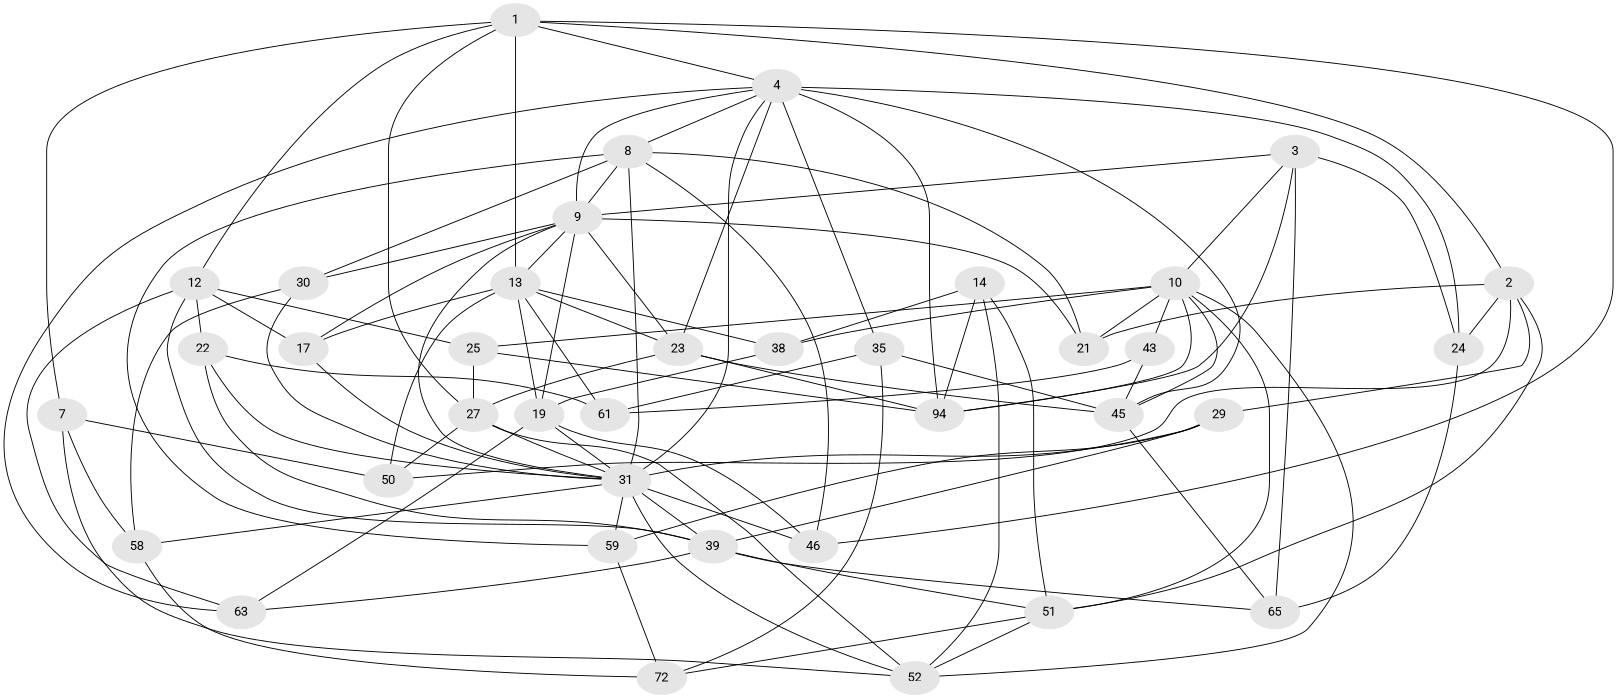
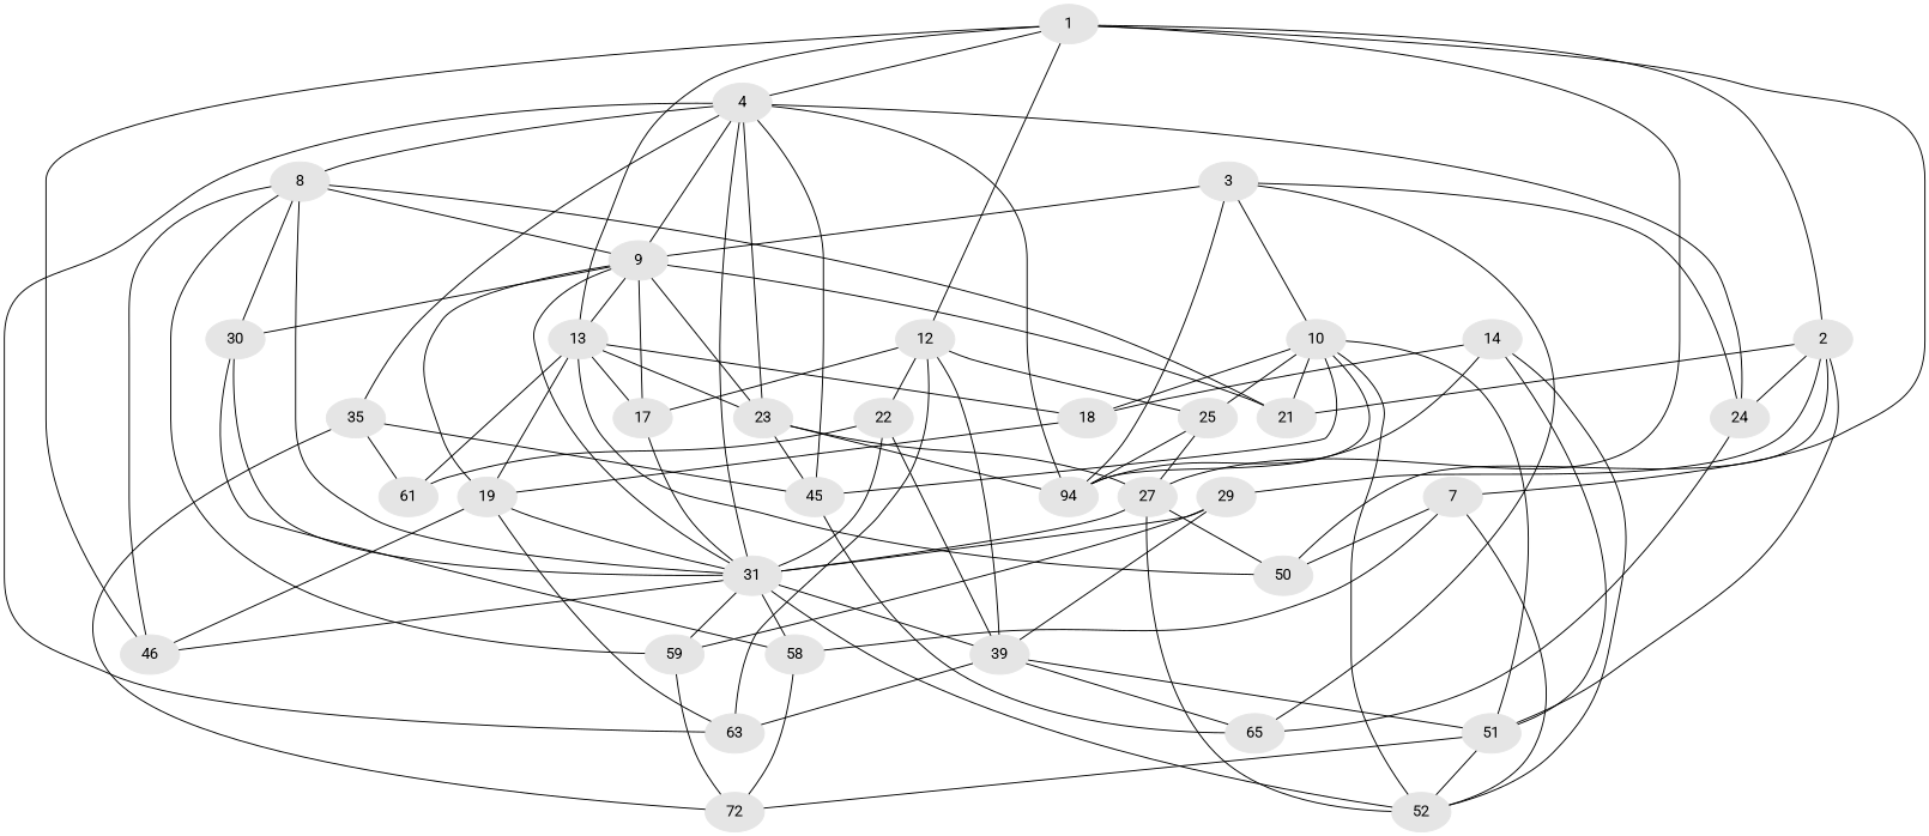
  graph {
    fontname=Roboto
    node [color=gray90 fontname=Roboto style=filled]
    edge [fontname=Roboto]
    1 [super="+15+38"]
    2 [super="+6"]
    4 [super="+5+33+69"]
    7
    12 [super="+36"]
    13 [super="+28+70"]
    27 [super="+48"]
    46
    21
    24
    29 [super="+71"]
    50
    51 [super="+62"]
    9 [super="+11+34"]
    n15 [label=94 super="+75"]
    8 [super="+20+16"]
    23 [super="+32"]
    31 [super="+37"]
    35
    45 [super="+47"]
    63
    52 [super="+56"]
    58
    39 [super="+42+40+53"]
    17
    25
    22
    19 [super="+68"]
-   18 [label=38]
+   18
    61
    65
    59
    72
    3 [super="+26"]
    10 [super="+73"]
    30
-   43
    14
    1 -- 2
    1 -- 4
    1 -- 7
    1 -- 12
    1 -- 13
    1 -- 27
    1 -- 46
    2 -- 21
    2 -- 24
    2 -- 29
    2 -- 50
    2 -- 51
    4 -- 24
    4 -- 9
    4 -- n15
    4 -- 8
    4 -- 23
    4 -- 31
    4 -- 35
    4 -- 45
    4 -- 63
    7 -- 50
    7 -- 52
    7 -- 58
    12 -- 63
    12 -- 39
    12 -- 17
    12 -- 25
    12 -- 22
    13 -- 50
    13 -- 23
    13 -- 17
    13 -- 19
    13 -- 18
    13 -- 61
    27 -- 50
    27 -- 31
    27 -- 52
    24 -- 65
    29 -- 31
    29 -- 39 [weight=3]
    29 -- 59
    51 -- 52
    51 -- 72
    9 -- 13
    9 -- 21
    9 -- 23
    9 -- 31
    9 -- 17
    9 -- 19
    9 -- 30
    8 -- 46
    8 -- 21
    8 -- 9 [weight=2]
    8 -- 31
    8 -- 59
    8 -- 30
    23 -- 27
    23 -- n15
    23 -- 45
    31 -- 46
    31 -- 52
    31 -- 58
    31 -- 39 [weight=3]
    31 -- 59
    35 -- 45
    35 -- 61
    35 -- 72
    45 -- 65
    58 -- 72
    39 -- 51
    39 -- 63
    39 -- 65
    17 -- 31
    25 -- 27
    25 -- n15
    22 -- 31
    22 -- 39
    22 -- 61
    19 -- 46
    19 -- 31
    19 -- 63
    18 -- 19
    59 -- 72
    3 -- 24
    3 -- 9 [weight=2]
    3 -- n15
    3 -- 65
    3 -- 10
    10 -- 21
    10 -- 51
    10 -- n15
    10 -- 45
    10 -- 52
    10 -- 25
    10 -- 18
-   10 -- 43 [weight=2]
    30 -- 31
    30 -- 58
-   43 -- 45
-   43 -- 61
    14 -- 51
    14 -- n15
    14 -- 52
    14 -- 18
  }
